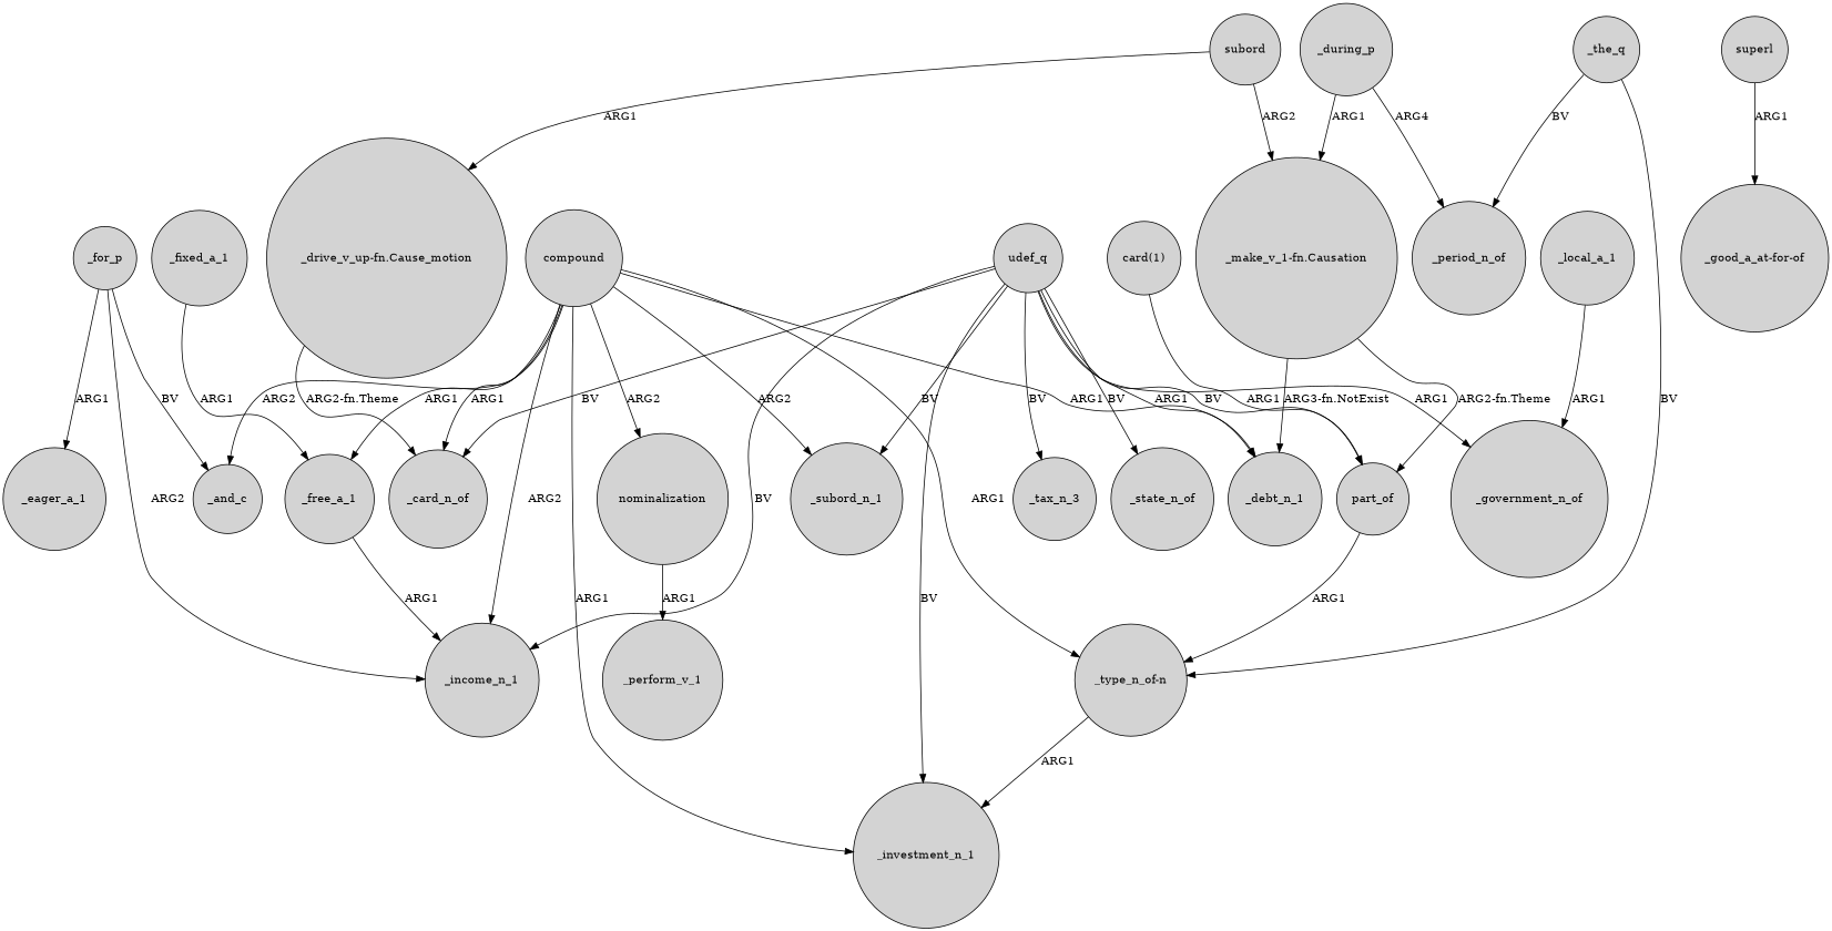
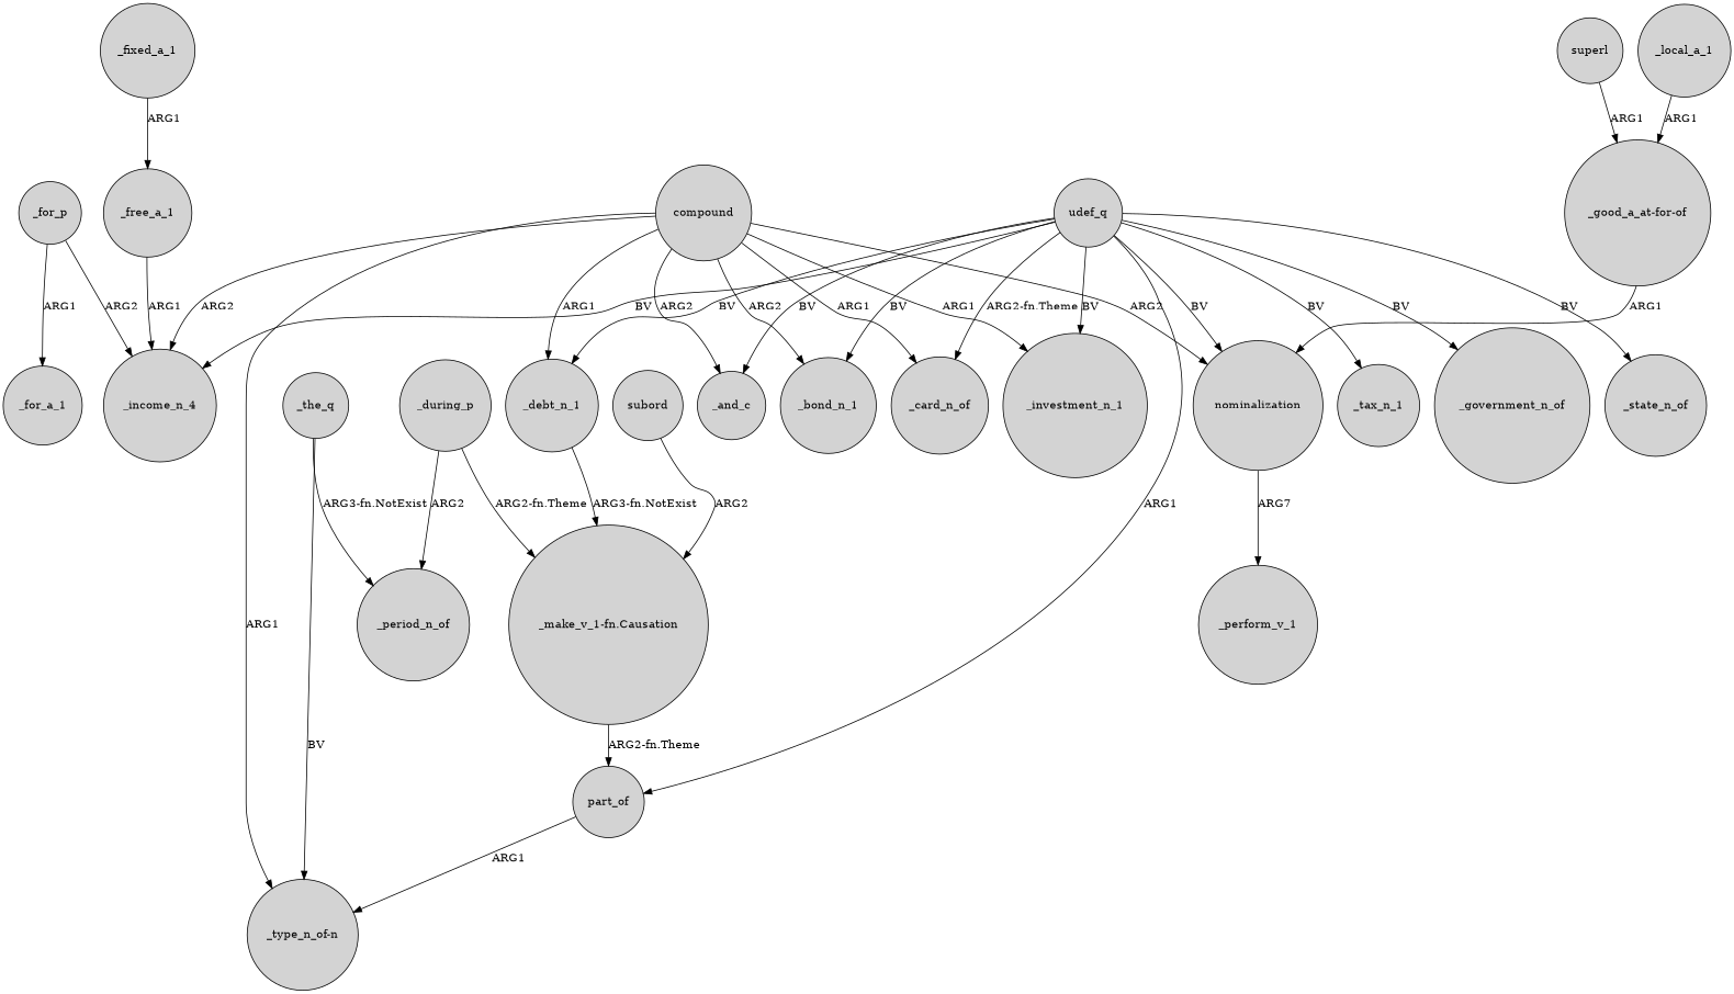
  digraph {
    node [shape=circle style=filled]
    compound
    _debt_n_1
    n3 [label=_card_n_of]
    "_type_n_of-n"
    _free_a_1
-   _income_n_1
+   _income_n_1 [label=_income_n_4]
    nominalization
    _investment_n_1
-   _bond_n_1 [label=_subord_n_1]
+   _bond_n_1
    _and_c
    _perform_v_1
    udef_q
-   _tax_n_1 [label=_tax_n_3]
+   _tax_n_1
    part_of
    _government_n_of
    _state_n_of
    "_make_v_1-fn.Causation"
-   "_drive_v_up-fn.Cause_motion"
    "_good_a_at-for-of"
    subord
    _during_p
    _period_n_of
    _local_a_1
    _for_p
-   _eager_a_1
+   _eager_a_1 [label=_for_a_1]
    _the_q
    superl
-   "card(1)"
    _fixed_a_1
    compound -> _debt_n_1 [label=ARG1]
    compound -> n3 [label=ARG1]
    compound -> "_type_n_of-n" [label=ARG1]
-   compound -> _free_a_1 [label=ARG1]
    compound -> _income_n_1 [label=ARG2]
    compound -> nominalization [label=ARG2]
    compound -> _investment_n_1 [label=ARG1]
    compound -> _bond_n_1 [label=ARG2]
    compound -> _and_c [label=ARG2]
-   "_type_n_of-n" -> _investment_n_1 [label=ARG1]
    _free_a_1 -> _income_n_1 [label=ARG1]
-   nominalization -> _perform_v_1 [label=ARG1]
-   udef_q -> _debt_n_1 [label=ARG1]
-   udef_q -> n3 [label=BV]
+   nominalization -> _perform_v_1 [label=ARG7]
+   udef_q -> _debt_n_1 [label=BV]
+   udef_q -> n3 [label="ARG2-fn.Theme"]
    udef_q -> _income_n_1 [label=BV]
+   udef_q -> nominalization [label=BV]
    udef_q -> _investment_n_1 [label=BV]
    udef_q -> _bond_n_1 [label=BV]
-   _for_p -> _and_c [label=BV]
+   udef_q -> _and_c [label=BV]
    udef_q -> _tax_n_1 [label=BV]
-   udef_q -> part_of [label=BV]
-   udef_q -> _government_n_of [label=ARG1]
+   udef_q -> part_of [label=ARG1]
+   udef_q -> _government_n_of [label=BV]
    udef_q -> _state_n_of [label=BV]
    part_of -> "_type_n_of-n" [label=ARG1]
-   "_make_v_1-fn.Causation" -> _debt_n_1 [label="ARG3-fn.NotExist"]
+   _debt_n_1 -> "_make_v_1-fn.Causation" [label="ARG3-fn.NotExist"]
    "_make_v_1-fn.Causation" -> part_of [label="ARG2-fn.Theme"]
-   "_drive_v_up-fn.Cause_motion" -> n3 [label="ARG2-fn.Theme"]
+   "_good_a_at-for-of" -> nominalization [label=ARG1]
    subord -> "_make_v_1-fn.Causation" [label=ARG2]
-   subord -> "_drive_v_up-fn.Cause_motion" [label=ARG1]
-   _during_p -> "_make_v_1-fn.Causation" [label=ARG1]
-   _during_p -> _period_n_of [label=ARG4]
-   _local_a_1 -> _government_n_of [label=ARG1]
+   _during_p -> "_make_v_1-fn.Causation" [label="ARG2-fn.Theme"]
+   _during_p -> _period_n_of [label=ARG2]
+   _local_a_1 -> "_good_a_at-for-of" [label=ARG1]
    _for_p -> _income_n_1 [label=ARG2]
    _for_p -> _eager_a_1 [label=ARG1]
    _the_q -> "_type_n_of-n" [label=BV]
-   _the_q -> _period_n_of [label=BV]
+   _the_q -> _period_n_of [label="ARG3-fn.NotExist"]
    superl -> "_good_a_at-for-of" [label=ARG1]
-   "card(1)" -> part_of [label=ARG1]
    _fixed_a_1 -> _free_a_1 [label=ARG1]
  }
